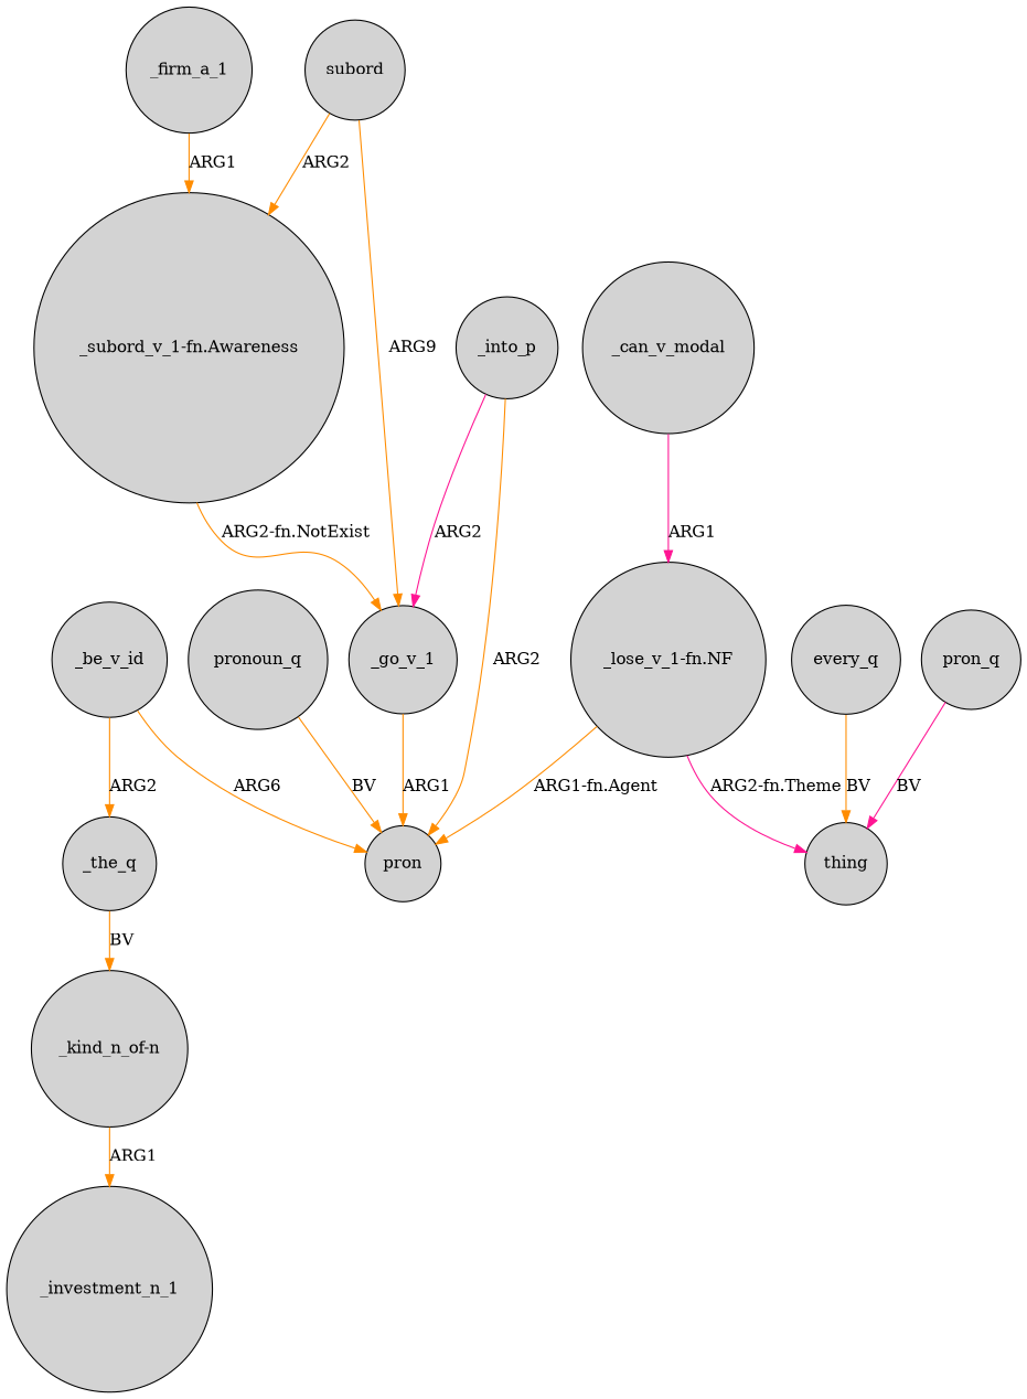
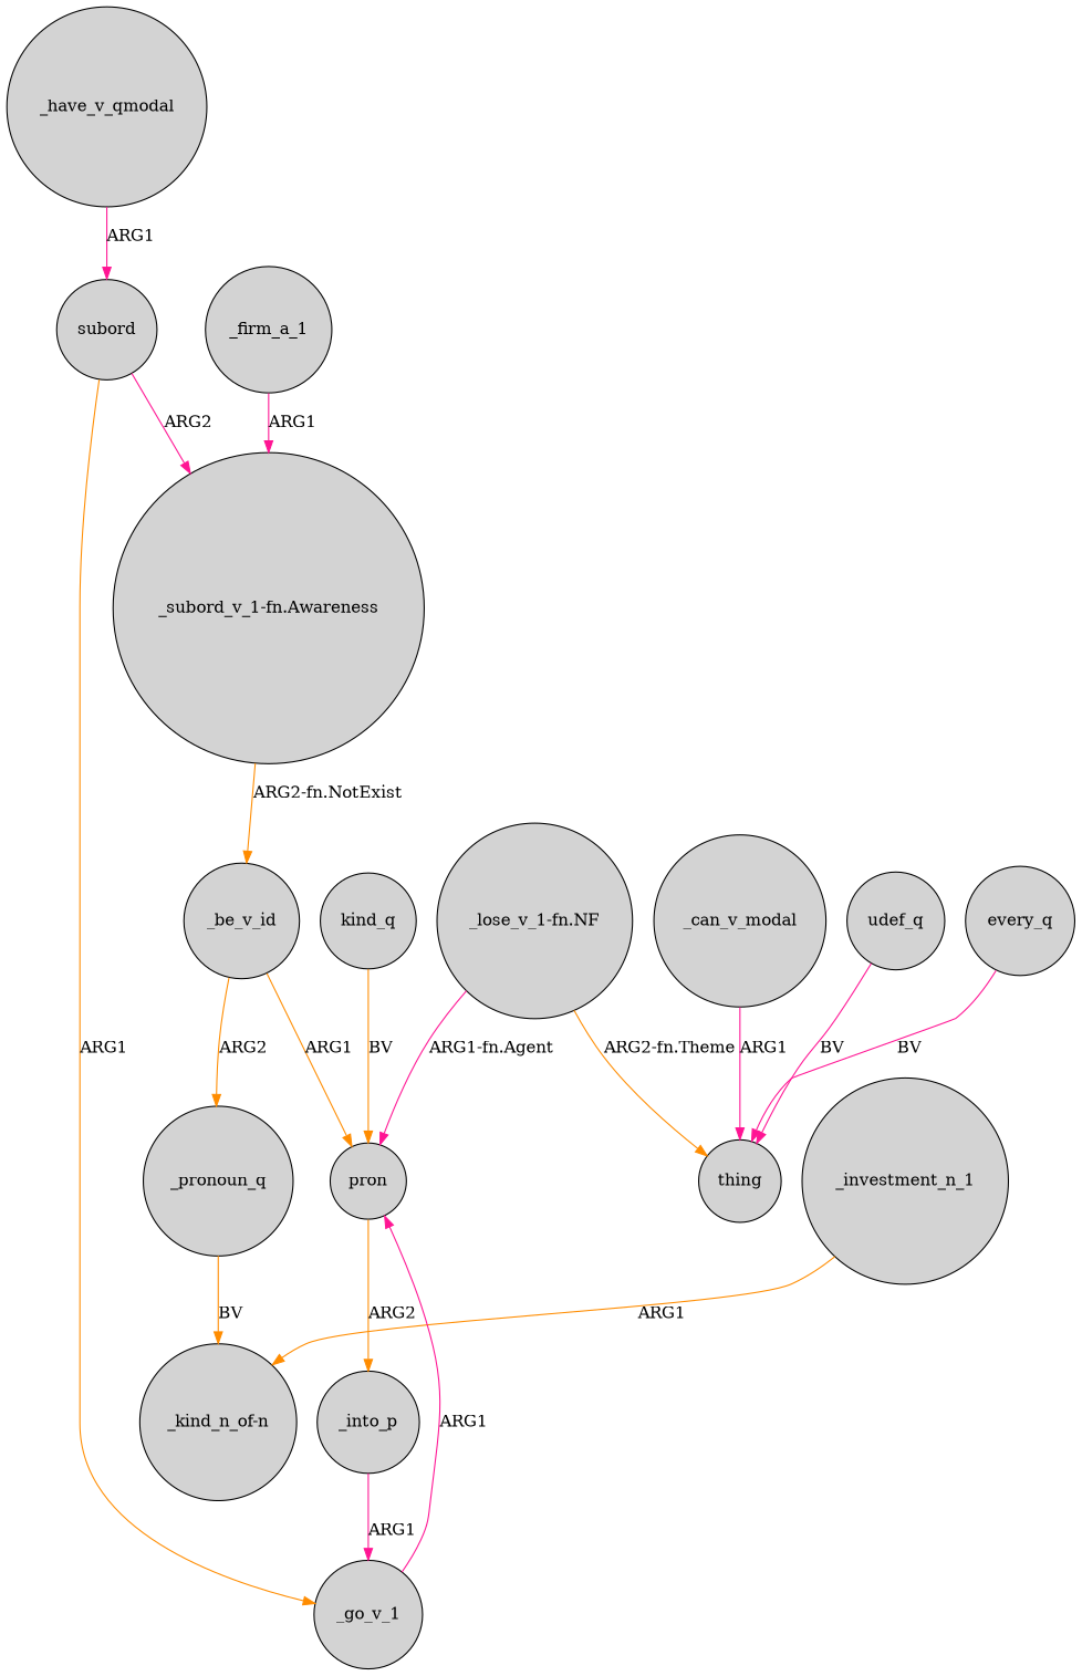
  digraph {
    node [shape=circle style=filled]
    edge [color=darkorange]
    n1 [label="_subord_v_1-fn.Awareness"]
    _be_v_id
    pron
-   _the_q
+   _the_q [label=_pronoun_q]
    "_kind_n_of-n"
    _investment_n_1
    subord
    _go_v_1
    every_q
    thing
    "_lose_v_1-fn.NF"
    _into_p
    _can_v_modal
-   pronoun_q
+   pronoun_q [label=kind_q]
    _firm_a_1
-   udef_q [label=pron_q]
-   n1 -> _go_v_1 [label="ARG2-fn.NotExist"]
-   _be_v_id -> pron [label=ARG6]
+   udef_q
+   _have_v_qmodal
+   n1 -> _be_v_id [label="ARG2-fn.NotExist"]
+   _be_v_id -> pron [label=ARG1]
    _be_v_id -> _the_q [label=ARG2]
    _the_q -> "_kind_n_of-n" [label=BV]
-   "_kind_n_of-n" -> _investment_n_1 [label=ARG1]
-   subord -> n1 [label=ARG2]
-   subord -> _go_v_1 [label=ARG9]
-   _go_v_1 -> pron [label=ARG1]
-   every_q -> thing [label=BV]
-   "_lose_v_1-fn.NF" -> pron [label="ARG1-fn.Agent"]
-   "_lose_v_1-fn.NF" -> thing [color=deeppink label="ARG2-fn.Theme"]
-   _into_p -> pron [label=ARG2]
-   _into_p -> _go_v_1 [color=deeppink label=ARG2]
-   _can_v_modal -> "_lose_v_1-fn.NF" [color=deeppink label=ARG1]
+   _investment_n_1 -> "_kind_n_of-n" [label=ARG1]
+   subord -> n1 [color=deeppink label=ARG2]
+   subord -> _go_v_1 [label=ARG1]
+   _go_v_1 -> pron [color=deeppink label=ARG1]
+   every_q -> thing [color=deeppink label=BV]
+   "_lose_v_1-fn.NF" -> pron [color=deeppink label="ARG1-fn.Agent"]
+   "_lose_v_1-fn.NF" -> thing [label="ARG2-fn.Theme"]
+   pron -> _into_p [label=ARG2]
+   _into_p -> _go_v_1 [color=deeppink label=ARG1]
+   _can_v_modal -> thing [color=deeppink label=ARG1]
    pronoun_q -> pron [label=BV]
-   _firm_a_1 -> n1 [label=ARG1]
+   _firm_a_1 -> n1 [color=deeppink label=ARG1]
    udef_q -> thing [color=deeppink label=BV]
+   _have_v_qmodal -> subord [color=deeppink label=ARG1]
  }
